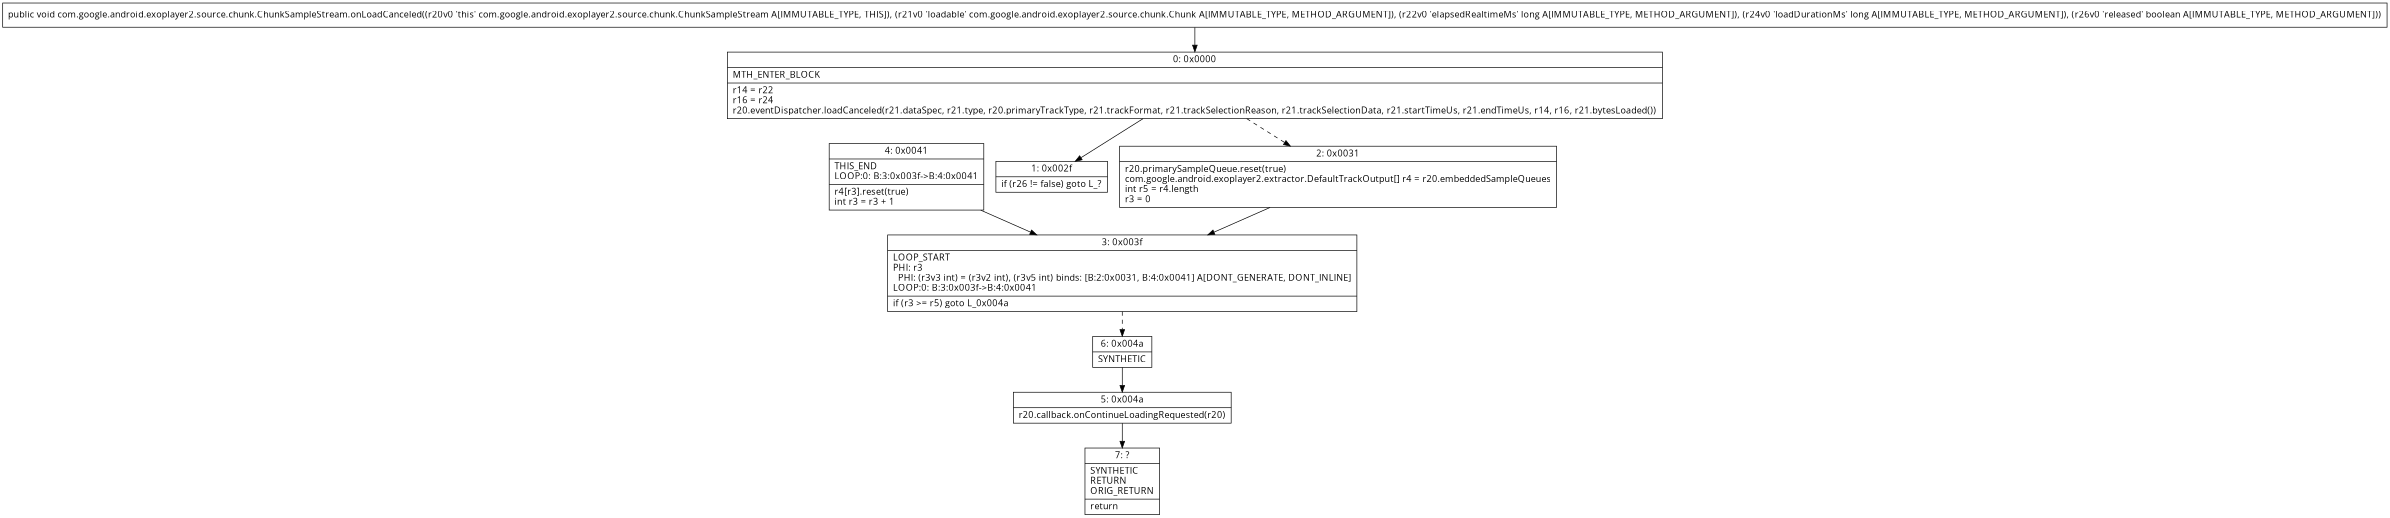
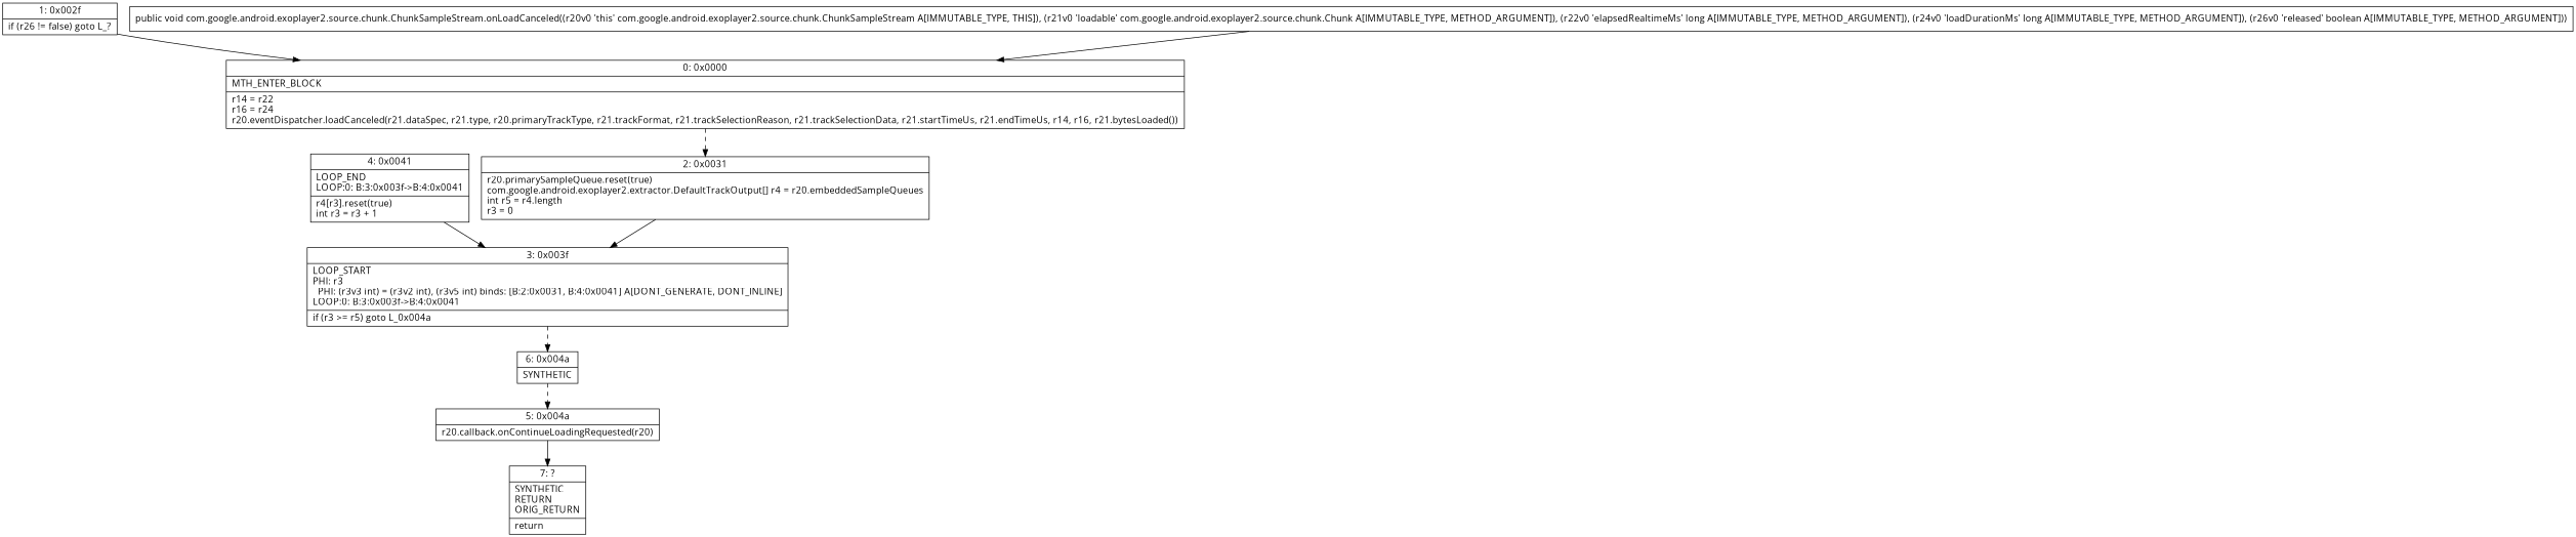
  digraph {
    fontname="Open Sans"
    node [fontname="Open Sans" shape=record]
    edge [fontname="Open Sans"]
    n1 [label="{0\:\ 0x0000|MTH_ENTER_BLOCK\l|r14 = r22\lr16 = r24\lr20.eventDispatcher.loadCanceled(r21.dataSpec, r21.type, r20.primaryTrackType, r21.trackFormat, r21.trackSelectionReason, r21.trackSelectionData, r21.startTimeUs, r21.endTimeUs, r14, r16, r21.bytesLoaded())\l}"]
    n2 [label="{1\:\ 0x002f|if (r26 != false) goto L_?\l}"]
    n3 [label="{2\:\ 0x0031|r20.primarySampleQueue.reset(true)\lcom.google.android.exoplayer2.extractor.DefaultTrackOutput[] r4 = r20.embeddedSampleQueues\lint r5 = r4.length\lr3 = 0\l}"]
    n4 [label="{3\:\ 0x003f|LOOP_START\lPHI: r3 \l  PHI: (r3v3 int) = (r3v2 int), (r3v5 int) binds: [B:2:0x0031, B:4:0x0041] A[DONT_GENERATE, DONT_INLINE]\lLOOP:0: B:3:0x003f\-\>B:4:0x0041\l|if (r3 \>= r5) goto L_0x004a\l}"]
    n5 [label="{6\:\ 0x004a|SYNTHETIC\l}"]
-   n6 [label="{4\:\ 0x0041|THIS_END\lLOOP:0: B:3:0x003f\-\>B:4:0x0041\l|r4[r3].reset(true)\lint r3 = r3 + 1\l}"]
+   n6 [label="{4\:\ 0x0041|LOOP_END\lLOOP:0: B:3:0x003f\-\>B:4:0x0041\l|r4[r3].reset(true)\lint r3 = r3 + 1\l}"]
    n7 [label="{5\:\ 0x004a|r20.callback.onContinueLoadingRequested(r20)\l}"]
    n8 [label="{7\:\ ?|SYNTHETIC\lRETURN\lORIG_RETURN\l|return\l}"]
    n9 [label="{public void com.google.android.exoplayer2.source.chunk.ChunkSampleStream.onLoadCanceled((r20v0 'this' com.google.android.exoplayer2.source.chunk.ChunkSampleStream A[IMMUTABLE_TYPE, THIS]), (r21v0 'loadable' com.google.android.exoplayer2.source.chunk.Chunk A[IMMUTABLE_TYPE, METHOD_ARGUMENT]), (r22v0 'elapsedRealtimeMs' long A[IMMUTABLE_TYPE, METHOD_ARGUMENT]), (r24v0 'loadDurationMs' long A[IMMUTABLE_TYPE, METHOD_ARGUMENT]), (r26v0 'released' boolean A[IMMUTABLE_TYPE, METHOD_ARGUMENT])) }"]
-   n1 -> n2
+   n2 -> n1
    n1 -> n3 [style=dashed]
    n3 -> n4
    n4 -> n5 [style=dashed]
-   n5 -> n7
+   n5 -> n7 [style=dashed]
    n6 -> n4
    n7 -> n8
    n9 -> n1
  }
